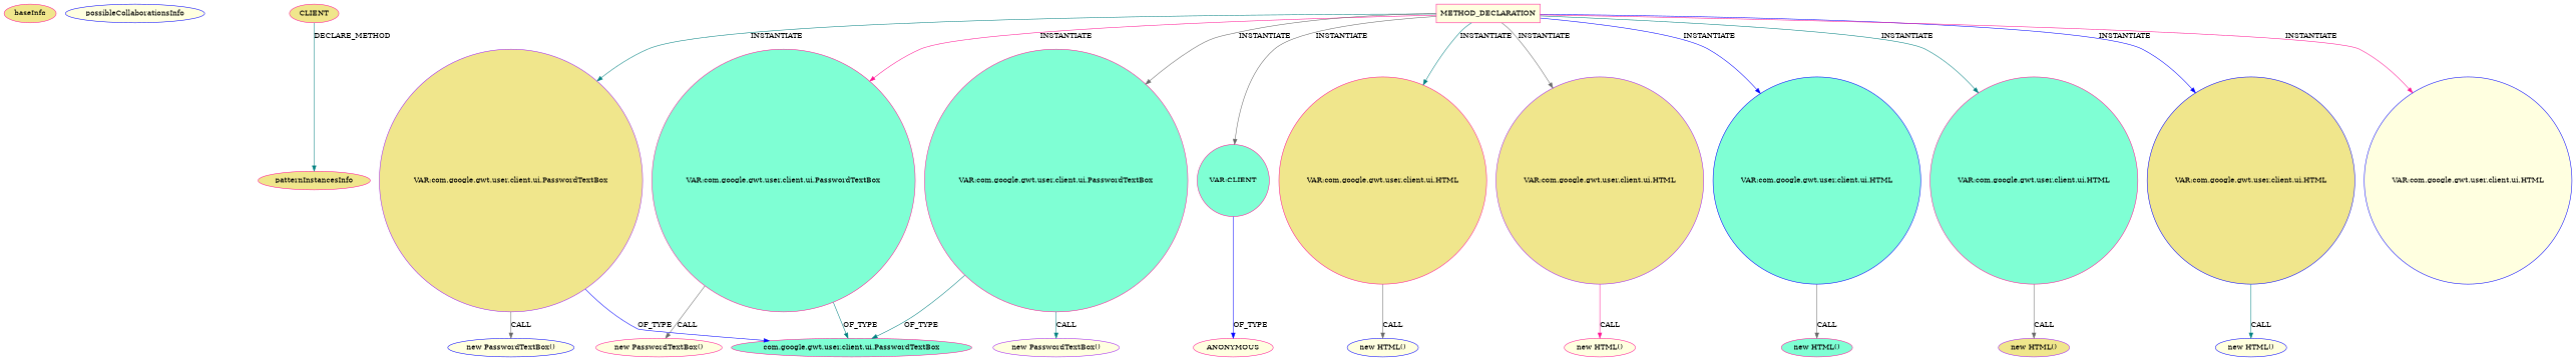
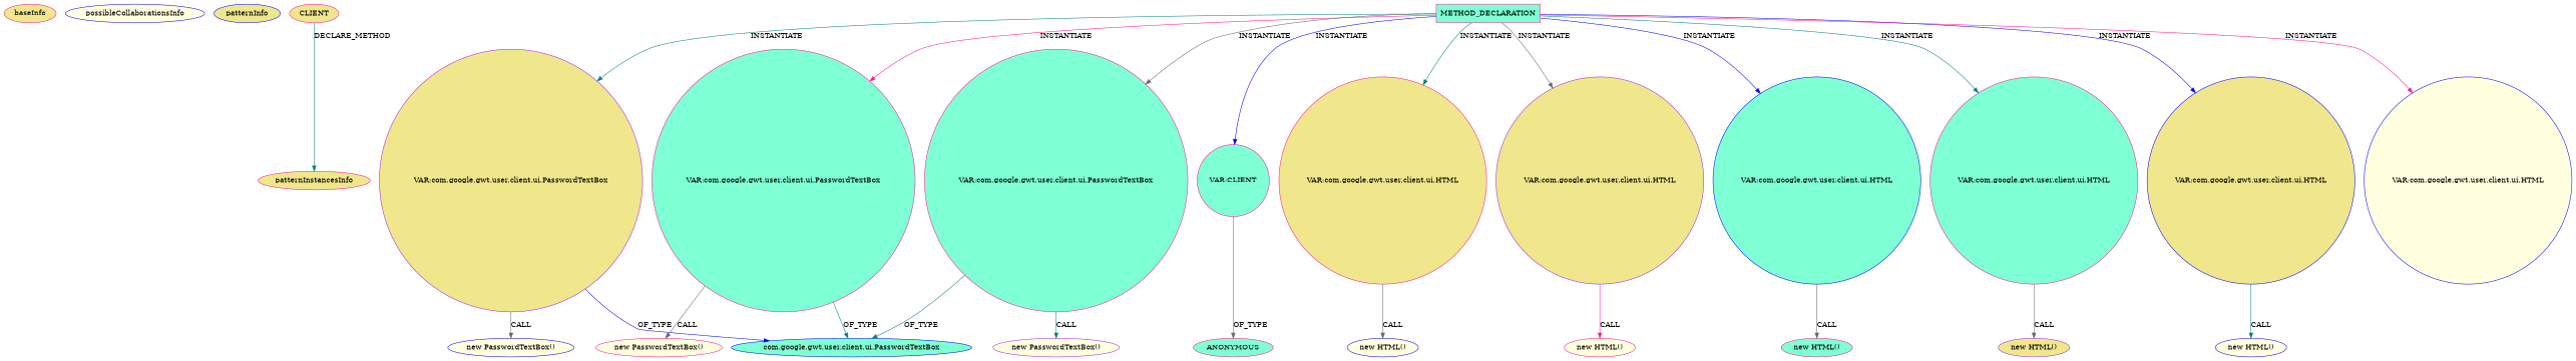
  digraph {
    node [color=deeppink fillcolor=lightyellow style=filled isFrameworkType=false vertexType=VARIABLE_EXPRESION]
    edge [color=gray40]
    baseInfo [category=pattern fillcolor=khaki graphId=1009 isAnonymous=false possibleRelation=false isFrameworkType="" vertexType=""]
    possibleCollaborationsInfo [color=blue isFrameworkType="" vertexType=""]
+   patternInfo [color=blue fillcolor=khaki frequency=2.0 patternRootClient=0 isFrameworkType="" vertexType=""]
    patternInstancesInfo [0="MainMain-ChatCafeine~/MainMain-ChatCafeine/ChatCafeine-master/ChatCafeine/src/sources/client/vue/profil/ProfilPanel.java~ProfilPanel~278" 1="woox-serverapp~/woox-serverapp/serverapp-master/src/wooxes/net/shared/Usuari.java~Usuari~4667" fillcolor=khaki isFrameworkType="" vertexType=""]
    n5 [color=blue label="new PasswordTextBox()" vertexType=CONSTRUCTOR_CALL]
    n6 [color=purple fillcolor=khaki label="VAR:com.google.gwt.user.client.ui.PasswordTextBox" shape=circle]
-   n7 [fillcolor=aquamarine label="com.google.gwt.user.client.ui.PasswordTextBox" vertexType=FRAMEWORK_CLASS_TYPE]
+   n7 [color=blue fillcolor=aquamarine label="com.google.gwt.user.client.ui.PasswordTextBox" vertexType=FRAMEWORK_CLASS_TYPE]
    n8 [fillcolor=aquamarine label="VAR:com.google.gwt.user.client.ui.PasswordTextBox" shape=circle]
    n9 [label="new PasswordTextBox()" vertexType=CONSTRUCTOR_CALL]
    n10 [fillcolor=aquamarine label="VAR:com.google.gwt.user.client.ui.PasswordTextBox" shape=circle]
    n11 [color=purple label="new PasswordTextBox()" vertexType=CONSTRUCTOR_CALL]
-   n12 [label=METHOD_DECLARATION shape=box vertexType=CLIENT_METHOD_DECLARATION]
+   n12 [fillcolor=aquamarine label=METHOD_DECLARATION shape=box vertexType=CLIENT_METHOD_DECLARATION]
    n13 [fillcolor=aquamarine label="VAR:CLIENT" shape=circle]
    n14 [fillcolor=khaki label="VAR:com.google.gwt.user.client.ui.HTML" shape=circle]
    n15 [color=purple fillcolor=khaki label="VAR:com.google.gwt.user.client.ui.HTML" shape=circle]
    n16 [color=blue fillcolor=aquamarine label="VAR:com.google.gwt.user.client.ui.HTML" shape=circle]
    n17 [fillcolor=aquamarine label="VAR:com.google.gwt.user.client.ui.HTML" shape=circle]
    n18 [color=blue fillcolor=khaki label="VAR:com.google.gwt.user.client.ui.HTML" shape=circle]
    n19 [color=blue label="VAR:com.google.gwt.user.client.ui.HTML" shape=circle]
-   n20 [label=ANONYMOUS vertexType=REFERENCE_ANONYMOUS_DECLARATION]
+   n20 [fillcolor=aquamarine label=ANONYMOUS vertexType=REFERENCE_ANONYMOUS_DECLARATION]
    n21 [color=blue label="new HTML()" vertexType=CONSTRUCTOR_CALL]
    n22 [label="new HTML()" vertexType=CONSTRUCTOR_CALL]
    n23 [fillcolor=aquamarine label="new HTML()" vertexType=CONSTRUCTOR_CALL]
    n24 [color=purple fillcolor=khaki label="new HTML()" vertexType=CONSTRUCTOR_CALL]
    n25 [color=blue label="new HTML()" vertexType=CONSTRUCTOR_CALL]
    n26 [fillcolor=khaki label=CLIENT vertexType=ROOT_CLIENT_CLASS_DECLARATION]
    n6 -> n5 [label=CALL]
    n6 -> n7 [color=blue label=OF_TYPE]
    n8 -> n7 [color=teal label=OF_TYPE]
    n8 -> n9 [label=CALL]
    n10 -> n7 [color=teal label=OF_TYPE]
    n10 -> n11 [color=teal label=CALL]
    n12 -> n6 [color=teal label=INSTANTIATE]
    n12 -> n8 [color=deeppink label=INSTANTIATE]
    n12 -> n10 [label=INSTANTIATE]
-   n12 -> n13 [label=INSTANTIATE]
+   n12 -> n13 [color=blue label=INSTANTIATE]
    n12 -> n14 [color=teal label=INSTANTIATE]
    n12 -> n15 [label=INSTANTIATE]
    n12 -> n16 [color=blue label=INSTANTIATE]
    n12 -> n17 [color=teal label=INSTANTIATE]
    n12 -> n18 [color=blue label=INSTANTIATE]
    n12 -> n19 [color=deeppink label=INSTANTIATE]
-   n13 -> n20 [color=blue label=OF_TYPE]
+   n13 -> n20 [label=OF_TYPE]
    n14 -> n21 [label=CALL]
    n15 -> n22 [color=deeppink label=CALL]
    n16 -> n23 [label=CALL]
    n17 -> n24 [label=CALL]
    n18 -> n25 [color=teal label=CALL]
    n26 -> patternInstancesInfo [color=teal label=DECLARE_METHOD]
  }
